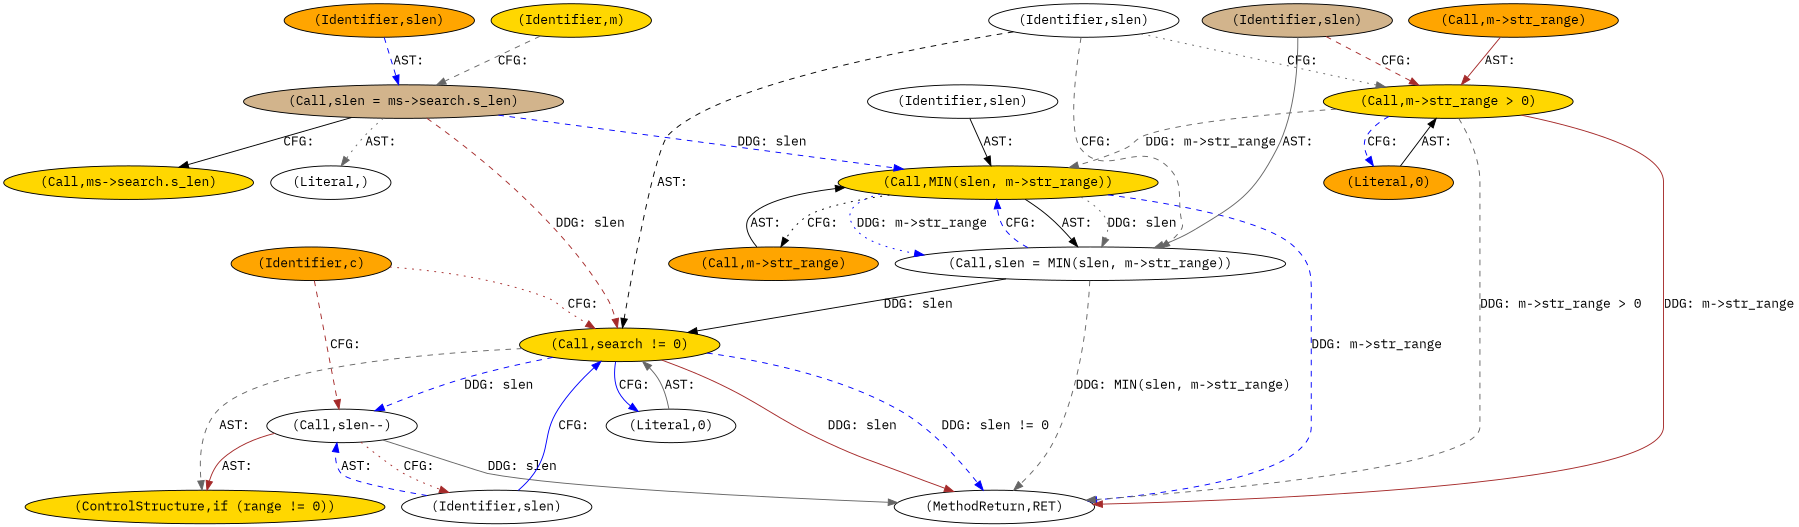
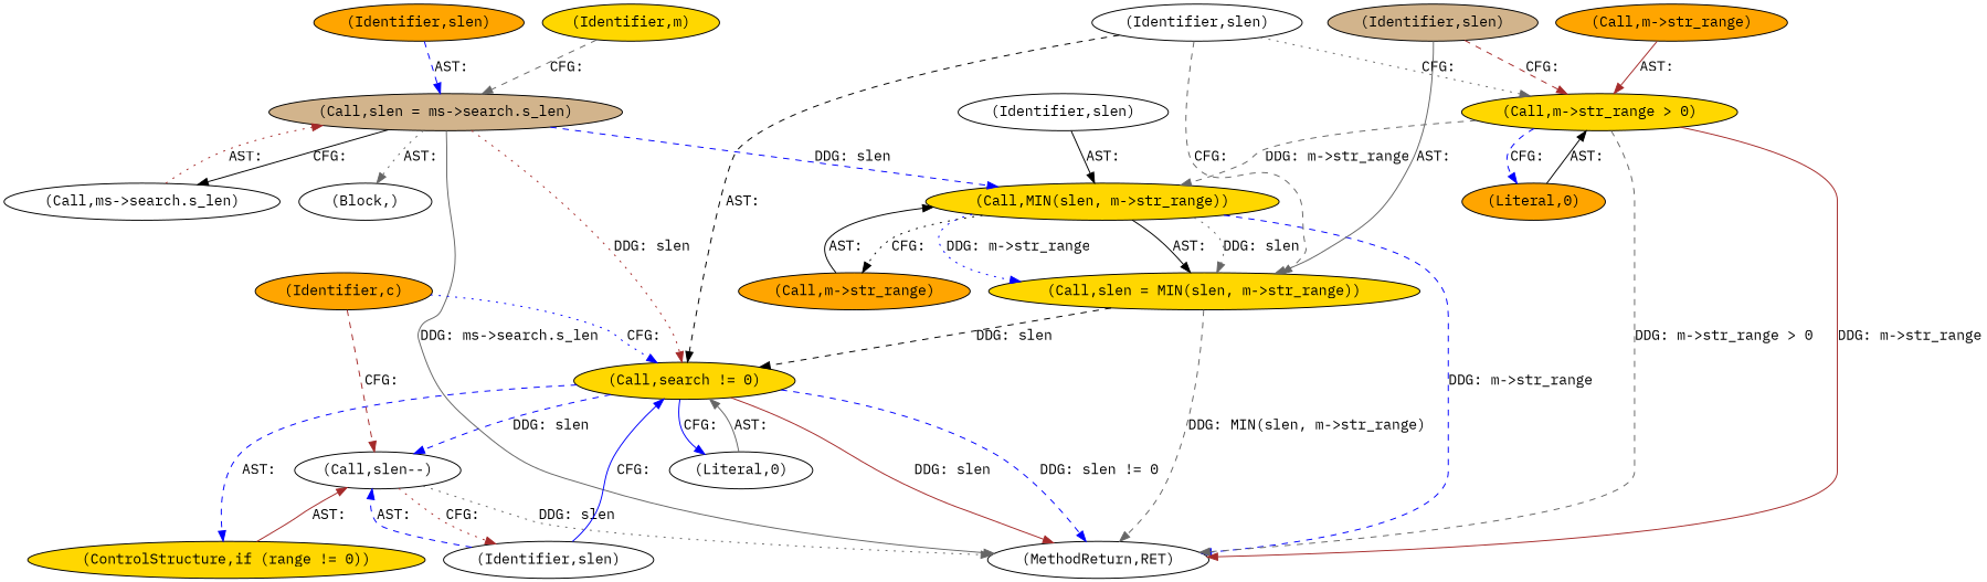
  digraph {
    fontname="IBM Plex Mono"
    node [fillcolor=white fontname="IBM Plex Mono" style=filled]
    edge [color=gray40 fontname="IBM Plex Mono" style=dashed]
    n1 [fillcolor=gold label="(Call,MIN(slen, m->str_range))"]
-   n2 [label="(Call,slen = MIN(slen, m->str_range))"]
+   n2 [fillcolor=gold label="(Call,slen = MIN(slen, m->str_range))"]
    n3 [label="(MethodReturn,RET)"]
    n4 [fillcolor=orange label="(Call,m->str_range)"]
    n5 [fillcolor=gold label="(Call,search != 0)"]
    n6 [fillcolor=tan label="(Call,slen = ms->search.s_len)"]
-   n7 [fillcolor=gold label="(Call,ms->search.s_len)"]
-   n8 [label="(Literal,)"]
+   n7 [label="(Call,ms->search.s_len)"]
+   n8 [label="(Block,)"]
    n9 [label="(Call,slen--)"]
    n10 [label="(Literal,0)"]
    n11 [fillcolor=gold label="(ControlStructure,if (range != 0))"]
    n12 [fillcolor=gold label="(Call,m->str_range > 0)"]
    n13 [fillcolor=orange label="(Literal,0)"]
    n14 [label="(Identifier,slen)"]
    n15 [fillcolor=orange label="(Identifier,c)"]
    n16 [label="(Identifier,slen)"]
    n17 [fillcolor=orange label="(Identifier,slen)"]
    n18 [label="(Identifier,slen)"]
    n19 [fillcolor=gold label="(Identifier,m)"]
    n20 [fillcolor=orange label="(Call,m->str_range)"]
    n21 [fillcolor=tan label="(Identifier,slen)"]
    n1 -> n2 [color=black label="AST: " style=solid]
    n1 -> n2 [label="DDG: slen" style=dotted]
    n1 -> n2 [color=blue label="DDG: m->str_range" style=dotted]
    n1 -> n3 [color=blue label="DDG: m->str_range"]
    n1 -> n4 [color=black label="CFG: " style=dotted]
-   n2 -> n1 [color=blue label="CFG: "]
    n2 -> n3 [label="DDG: MIN(slen, m->str_range)"]
-   n2 -> n5 [color=black label="DDG: slen" style=solid]
+   n2 -> n5 [color=black label="DDG: slen"]
    n4 -> n1 [color=black label="AST: " style=solid]
    n5 -> n3 [color=brown label="DDG: slen" style=solid]
    n5 -> n3 [color=blue label="DDG: slen != 0"]
    n5 -> n9 [color=blue label="DDG: slen"]
    n5 -> n10 [color=blue label="CFG: " style=solid]
-   n5 -> n11 [label="AST: "]
+   n5 -> n11 [color=blue label="AST: "]
    n6 -> n1 [color=blue label="DDG: slen"]
-   n6 -> n5 [color=brown label="DDG: slen"]
+   n6 -> n3 [label="DDG: ms->search.s_len" style=solid]
+   n6 -> n5 [color=brown label="DDG: slen" style=dotted]
    n6 -> n7 [color=black label="CFG: " style=solid]
    n6 -> n8 [label="AST: " style=dotted]
-   n9 -> n3 [label="DDG: slen" style=solid]
-   n9 -> n11 [color=brown label="AST: " style=solid]
+   n7 -> n6 [color=brown label="AST: " style=dotted]
+   n9 -> n3 [label="DDG: slen" style=dotted]
+   n11 -> n9 [color=brown label="AST: " style=solid]
    n9 -> n14 [color=brown label="CFG: " style=dotted]
    n10 -> n5 [label="AST: " style=solid]
    n12 -> n1 [label="DDG: m->str_range"]
    n12 -> n3 [label="DDG: m->str_range > 0"]
    n12 -> n3 [color=brown label="DDG: m->str_range" style=solid]
    n12 -> n13 [color=blue label="CFG: "]
    n13 -> n12 [color=black label="AST: " style=solid]
    n14 -> n5 [color=blue label="CFG: " style=solid]
    n14 -> n9 [color=blue label="AST: "]
-   n15 -> n5 [color=brown label="CFG: " style=dotted]
+   n15 -> n5 [color=blue label="CFG: " style=dotted]
    n15 -> n9 [color=brown label="CFG: "]
    n16 -> n2 [label="CFG: "]
    n16 -> n5 [color=black label="AST: "]
    n16 -> n12 [label="CFG: " style=dotted]
    n17 -> n6 [color=blue label="AST: "]
    n18 -> n1 [color=black label="AST: " style=solid]
    n19 -> n6 [label="CFG: "]
    n20 -> n12 [color=brown label="AST: " style=solid]
    n21 -> n2 [label="AST: " style=solid]
    n21 -> n12 [color=brown label="CFG: "]
  }
